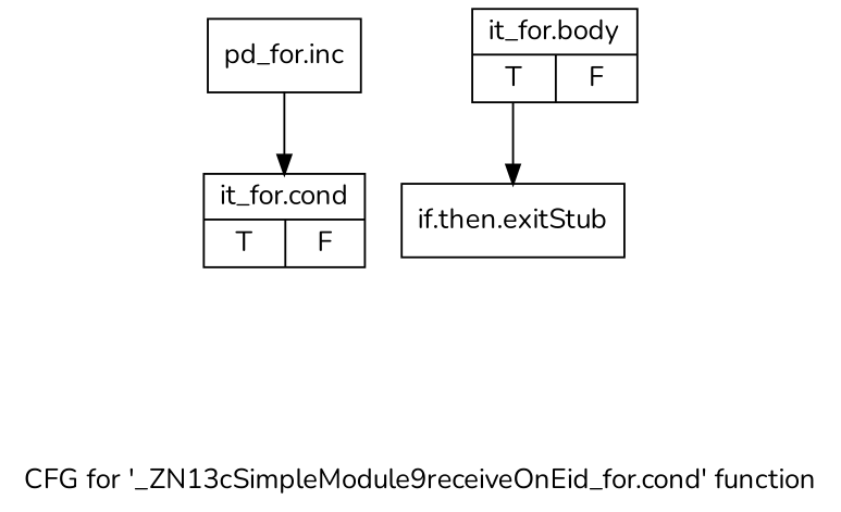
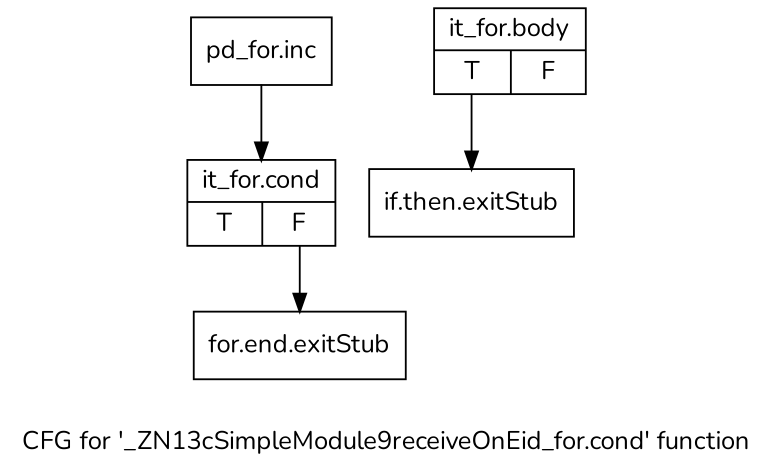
  digraph {
    fontname=Nunito
    label="CFG for '_ZN13cSimpleModule9receiveOnEid_for.cond' function"
    node [fontname=Nunito shape=record]
    edge [fontname=Nunito]
    n1 [label="{it_for.cond|{<s0>T|<s1>F}}"]
+   n2 [label="{for.end.exitStub}"]
    n3 [label="{it_for.body|{<s0>T|<s1>F}}"]
    n4 [label="{if.then.exitStub}"]
    n5 [label="{pd_for.inc}"]
+   n1 -> n2 [tailport=s1]
    n3 -> n4 [tailport=s0]
    n5 -> n1
  }
